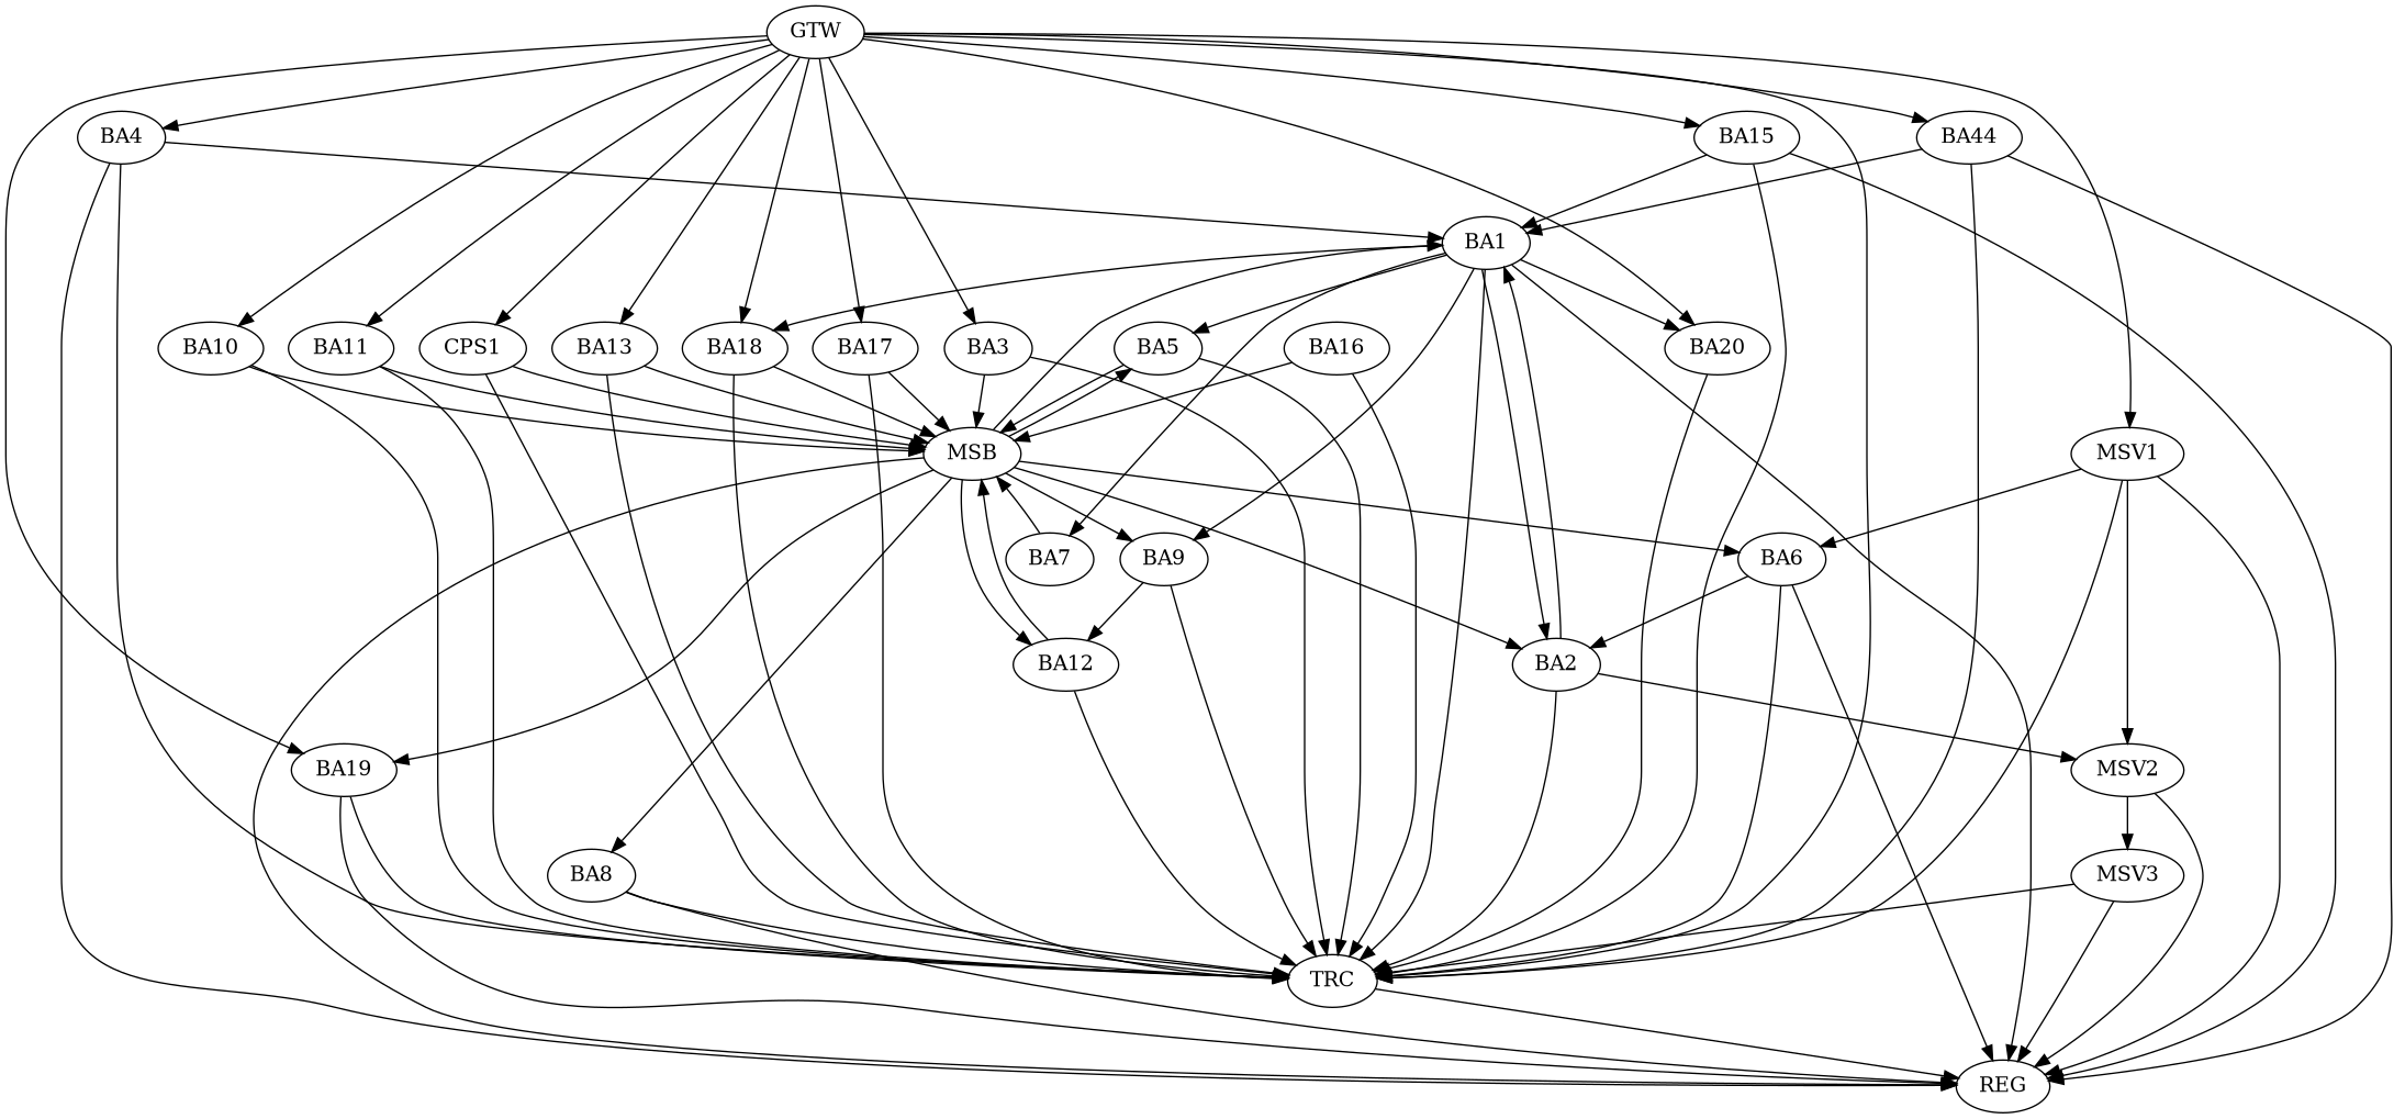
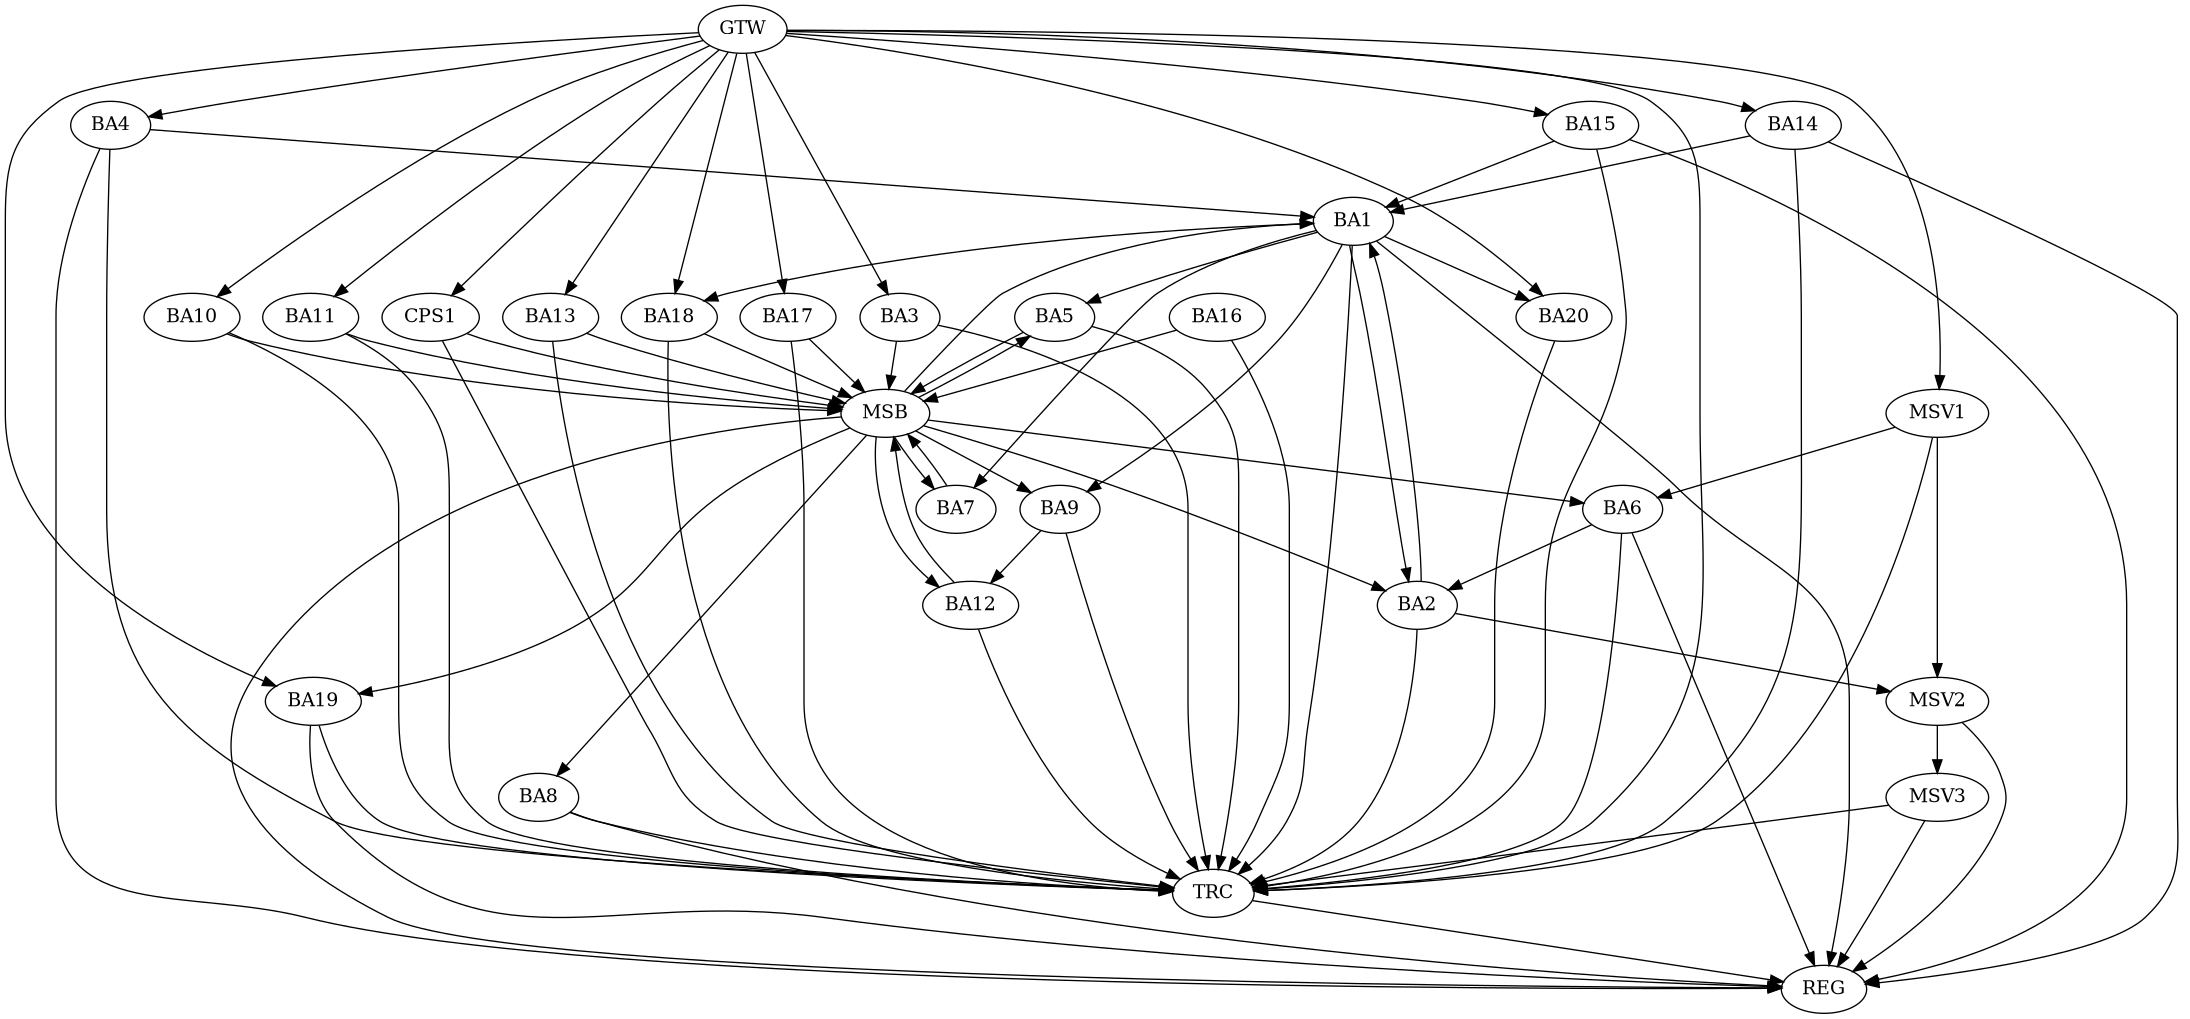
  strict digraph {
    n1 [label=BA1]
    n2 [label=BA2]
    n3 [label=BA5]
    n4 [label=BA7]
    n5 [label=BA9]
    n6 [label=BA18]
    n7 [label=BA20]
    n8 [label=REG]
    n9 [label=TRC]
    n10 [label=MSV2]
    n11 [label=MSB]
    n12 [label=BA12]
    n13 [label=BA3]
    n14 [label=BA6]
    n15 [label=BA8]
    n16 [label=BA19]
    n17 [label=BA4]
    n18 [label=BA10]
    n19 [label=BA11]
    n20 [label=BA13]
-   n21 [label=BA44]
+   n21 [label=BA14]
    n22 [label=BA15]
    n23 [label=BA16]
    n24 [label=BA17]
    n25 [label=CPS1]
    n26 [label=GTW]
    n27 [label=MSV1]
    n28 [label=MSV3]
    n1 -> n2
    n1 -> n3
    n1 -> n4
    n1 -> n5
    n1 -> n6
    n1 -> n7
    n1 -> n8
    n1 -> n9
    n2 -> n1
    n2 -> n9
    n2 -> n10
    n3 -> n9
    n3 -> n11
    n4 -> n11
    n5 -> n9
    n5 -> n12
    n6 -> n9
    n6 -> n11
    n7 -> n9
    n9 -> n8
    n10 -> n8
    n10 -> n28
    n11 -> n1
    n11 -> n2
    n11 -> n3
+   n11 -> n4
    n11 -> n5
    n11 -> n8
    n11 -> n12
    n11 -> n14
    n11 -> n15
    n11 -> n16
    n12 -> n9
    n12 -> n11
    n13 -> n9
    n13 -> n11
    n14 -> n2
    n14 -> n8
    n14 -> n9
    n15 -> n8
    n15 -> n9
    n16 -> n8
    n16 -> n9
    n17 -> n1
    n17 -> n8
    n17 -> n9
    n18 -> n9
    n18 -> n11
    n19 -> n9
    n19 -> n11
    n20 -> n9
    n20 -> n11
    n21 -> n1
    n21 -> n8
    n21 -> n9
    n22 -> n1
    n22 -> n8
    n22 -> n9
    n23 -> n9
    n23 -> n11
    n24 -> n9
    n24 -> n11
    n25 -> n9
    n25 -> n11
    n26 -> n6
    n26 -> n7
    n26 -> n9
    n26 -> n13
    n26 -> n16
    n26 -> n17
    n26 -> n18
    n26 -> n19
    n26 -> n20
    n26 -> n21
    n26 -> n22
    n26 -> n24
    n26 -> n25
    n26 -> n27
-   n27 -> n8
    n27 -> n9
    n27 -> n10
    n27 -> n14
    n28 -> n8
    n28 -> n9
  }
